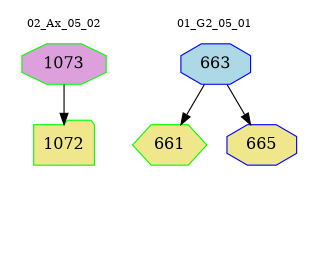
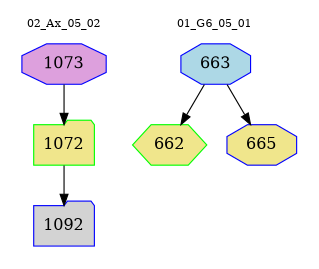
  digraph {
    node [color=green fillcolor=khaki shape=octagon style=filled]
    edge [color=black]
-   n1 [fillcolor=plum label=1073]
+   n1 [color=blue fillcolor=plum label=1073]
    n2 [label=1072 shape=folder]
-   n4 [label=661 shape=hexagon]
+   n3 [color=blue fillcolor=lightgrey label=1092 shape=folder]
+   n4 [label=662 shape=hexagon]
    n5 [color=blue fillcolor=lightblue label=663]
    n6 [color=blue label=665]
    subgraph cluster_1 {
      color=white
      fontsize=10
      label="02_Ax_05_02"
      n1
      n2
+     n3
    }
    subgraph cluster_2 {
      color=white
      fontsize=10
-     label="01_G2_05_01"
+     label="01_G6_05_01"
      n4
      n5
      n6
    }
    n1 -> n2
+   n2 -> n3
    n5 -> n4
    n5 -> n6
  }
